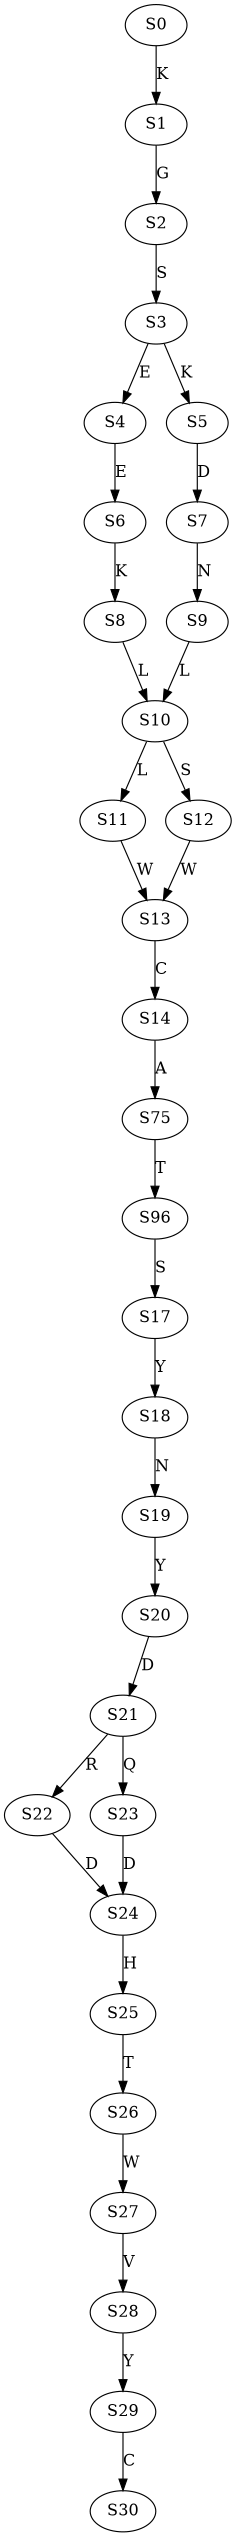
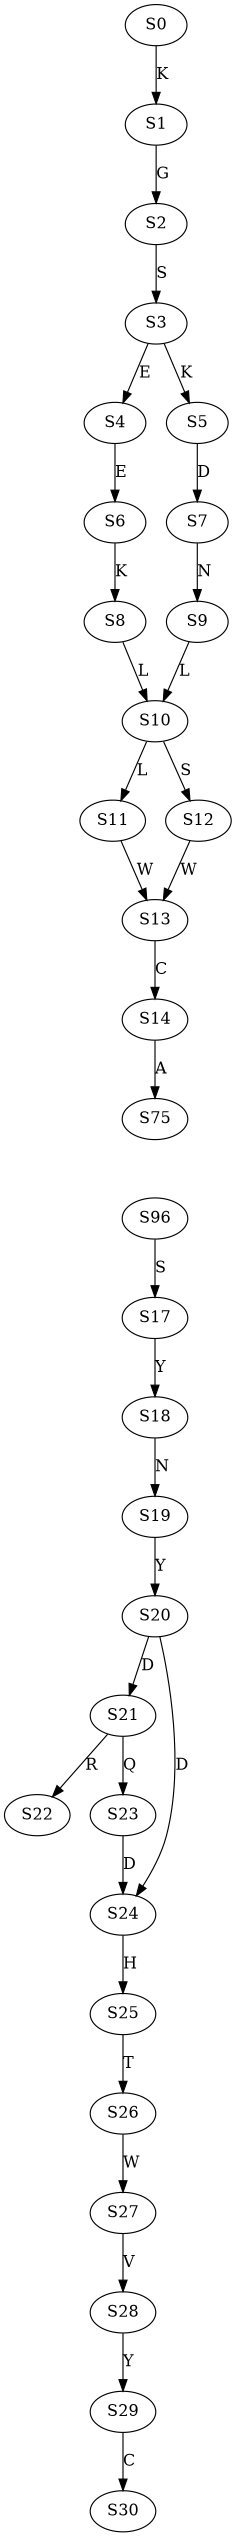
  strict digraph {
    S0
    S1
    S2
    S3
    S4
    S5
    S6
    S7
    S8
    S9
    S10
    S11
    S12
    S13
    S14
    n16 [label=S75]
    n17 [label=S96]
    S17
    S18
    S19
    S20
    S21
    S22
    S23
    S24
    S25
    S26
    S27
    S28
    S29
    S30
    S0 -> S1 [label=K]
    S1 -> S2 [label=G]
    S2 -> S3 [label=S]
    S3 -> S4 [label=E]
    S3 -> S5 [label=K]
    S4 -> S6 [label=E]
    S5 -> S7 [label=D]
    S6 -> S8 [label=K]
    S7 -> S9 [label=N]
    S8 -> S10 [label=L]
    S9 -> S10 [label=L]
    S10 -> S11 [label=L]
    S10 -> S12 [label=S]
    S11 -> S13 [label=W]
    S12 -> S13 [label=W]
    S13 -> S14 [label=C]
    S14 -> n16 [label=A]
-   n16 -> n17 [label=T]
    n17 -> S17 [label=S]
    S17 -> S18 [label=Y]
    S18 -> S19 [label=N]
    S19 -> S20 [label=Y]
    S20 -> S21 [label=D]
    S21 -> S22 [label=R]
    S21 -> S23 [label=Q]
-   S22 -> S24 [label=D]
+   S20 -> S24 [label=D]
    S23 -> S24 [label=D]
    S24 -> S25 [label=H]
    S25 -> S26 [label=T]
    S26 -> S27 [label=W]
    S27 -> S28 [label=V]
    S28 -> S29 [label=Y]
    S29 -> S30 [label=C]
  }
